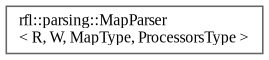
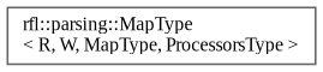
  digraph {
    rankdir=LR
    fontname="Liberation Serif"
-   n1 [color=grey40 fillcolor=white fontname="Liberation Serif" fontsize=10 height=0.2 label="rfl::parsing::MapParser\l\< R, W, MapType, ProcessorsType \>" shape=box style=filled width=0.4]
+   n1 [color=grey40 fillcolor=white fontname="Liberation Serif" fontsize=10 height=0.2 label="rfl::parsing::MapType\l\< R, W, MapType, ProcessorsType \>" shape=box style=filled width=0.4]
  }
